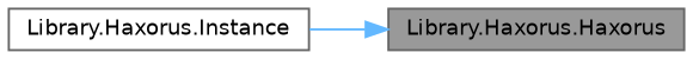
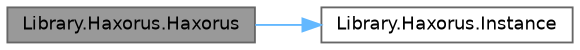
  digraph {
    rankdir=RL
    node [fontname=Helvetica fontsize=10 shape=box style=filled]
    n1 [color=gray40 fillcolor=grey60 fontcolor=black height=0.2 label="Library.Haxorus.Haxorus" width=0.4]
    n2 [color=grey40 fillcolor=white height=0.2 label="Library.Haxorus.Instance" width=0.4]
-   n1 -> n2 [color=steelblue1 dir=back fontname=Helvetica fontsize=10 labelfontname=Helvetica labelfontsize=10 style=solid]
+   n2 -> n1 [color=steelblue1 dir=back fontname=Helvetica fontsize=10 labelfontname=Helvetica labelfontsize=10 style=solid]
  }
